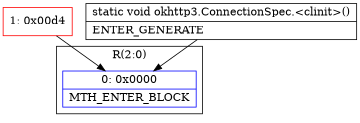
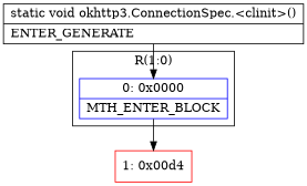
  digraph {
    node [shape=record]
    n1 [color=blue label="{0\:\ 0x0000|MTH_ENTER_BLOCK\l}"]
    n2 [color=red label="{1\:\ 0x00d4}"]
    n3 [label="{static void okhttp3.ConnectionSpec.\<clinit\>()  | ENTER_GENERATE\l}"]
    subgraph cluster_1 {
-     label="R(2:0)"
+     label="R(1:0)"
      n1
    }
-   n2 -> n1
+   n1 -> n2
    n3 -> n1
  }
